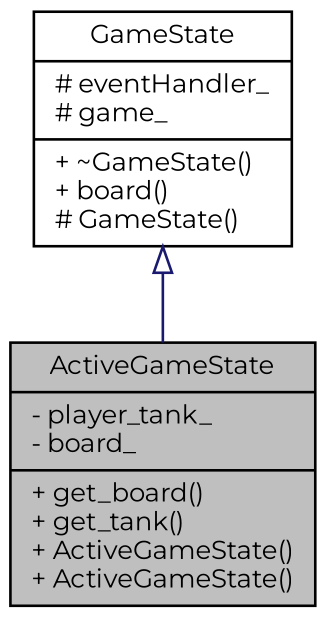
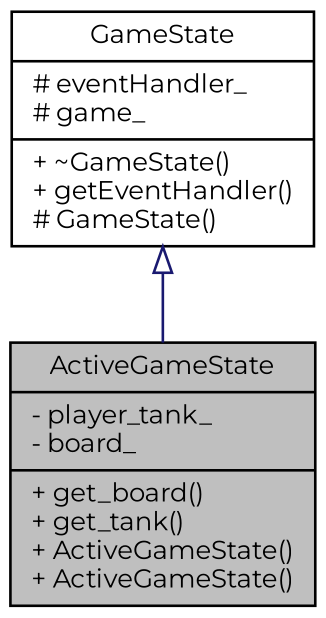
  digraph {
    fontname=Montserrat
    node [color=black fontname=Montserrat fontsize=10 shape=record]
    n1 [fillcolor=grey75 fontcolor=black height=0.2 label="{ActiveGameState\n|- player_tank_\l- board_\l|+ get_board()\l+ get_tank()\l+ ActiveGameState()\l+ ActiveGameState()\l}" style=filled width=0.4]
-   n2 [height=0.2 label="{GameState\n|# eventHandler_\l# game_\l|+ ~GameState()\l+ board()\l# GameState()\l}" width=0.4]
+   n2 [height=0.2 label="{GameState\n|# eventHandler_\l# game_\l|+ ~GameState()\l+ getEventHandler()\l# GameState()\l}" width=0.4]
    n2 -> n1 [arrowtail=onormal color=midnightblue dir=back fontname=Montserrat fontsize=10 labelfontname=Helvetica labelfontsize=10 style=solid]
  }
